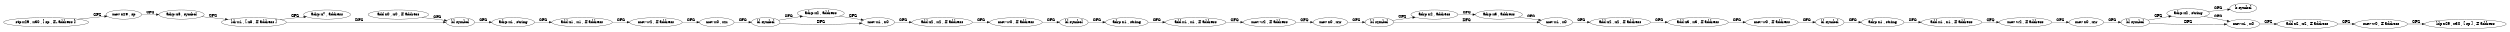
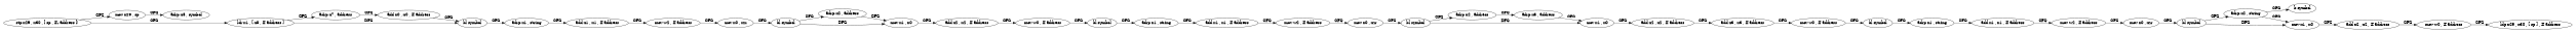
  digraph {
    rankdir=LR
    n1 [label="stp x29 , x30 , [ sp , #- address ]!"]
    n2 [label="mov x29 , sp"]
    n3 [label="adrp x8 , symbol"]
    n4 [label="ldr x1 , [ x8 , # address ]"]
    n5 [label="adrp x7 , address"]
    n6 [label="bl symbol"]
    n7 [label="add x0 , x0 , # address"]
    n8 [label="adrp x1 , string"]
    n9 [label="add x1 , x1 , # address"]
    n10 [label="mov w2 , # address"]
    n11 [label="mov x0 , xzr"]
    n12 [label="bl symbol"]
    n13 [label="adrp x2 , address"]
    n14 [label="mov x1 , x0"]
    n15 [label="add x2 , x2 , # address"]
    n16 [label="mov w0 , # address"]
    n17 [label="bl symbol"]
    n18 [label="adrp x1 , string"]
    n19 [label="add x1 , x1 , # address"]
    n20 [label="mov w2 , # address"]
    n21 [label="mov x0 , xzr"]
    n22 [label="bl symbol"]
    n23 [label="adrp x2 , address"]
    n24 [label="mov x1 , x0"]
    n25 [label="adrp x3 , address"]
    n26 [label="add x2 , x2 , # address"]
    n27 [label="add x3 , x3 , # address"]
    n28 [label="mov w0 , # address"]
    n29 [label="bl symbol"]
    n30 [label="adrp x1 , string"]
    n31 [label="add x1 , x1 , # address"]
    n32 [label="mov w2 , # address"]
    n33 [label="mov x0 , xzr"]
    n34 [label="bl symbol"]
    n35 [label="adrp x2 , string"]
    n36 [label="mov x1 , x0"]
    n37 [label="b symbol"]
    n38 [label="add x2 , x2 , # address"]
    n39 [label="mov w0 , # address"]
    n40 [label="ldp x29 , x30 , [ sp ] , # address"]
    n1 -> n2 [label=CFG]
    n2 -> n3 [label=CFG]
-   n3 -> n4 [label=CFG]
+   n1 -> n4 [label=CFG]
    n4 -> n5 [label=CFG]
    n4 -> n6 [label=DFG]
+   n5 -> n7 [label=CFG]
    n6 -> n8 [label=CFG]
    n7 -> n6 [label=CFG]
    n8 -> n9 [label=CFG]
    n9 -> n10 [label=CFG]
    n10 -> n11 [label=CFG]
    n11 -> n12 [label=CFG]
    n12 -> n13 [label=CFG]
    n12 -> n14 [label=DFG]
    n13 -> n14 [label=CFG]
    n14 -> n15 [label=CFG]
    n15 -> n16 [label=CFG]
    n16 -> n17 [label=CFG]
    n17 -> n18 [label=CFG]
    n18 -> n19 [label=CFG]
    n19 -> n20 [label=CFG]
    n20 -> n21 [label=CFG]
    n21 -> n22 [label=CFG]
    n22 -> n23 [label=CFG]
    n22 -> n24 [label=DFG]
    n23 -> n25 [label=CFG]
    n24 -> n26 [label=CFG]
    n25 -> n24 [label=CFG]
    n26 -> n27 [label=CFG]
    n27 -> n28 [label=CFG]
    n28 -> n29 [label=CFG]
    n29 -> n30 [label=CFG]
    n30 -> n31 [label=CFG]
    n31 -> n32 [label=CFG]
    n32 -> n33 [label=CFG]
    n33 -> n34 [label=CFG]
    n34 -> n35 [label=CFG]
    n34 -> n36 [label=DFG]
    n35 -> n36 [label=CFG]
    n35 -> n37 [label=CFG]
    n36 -> n38 [label=CFG]
    n38 -> n39 [label=CFG]
    n39 -> n40 [label=CFG]
  }
